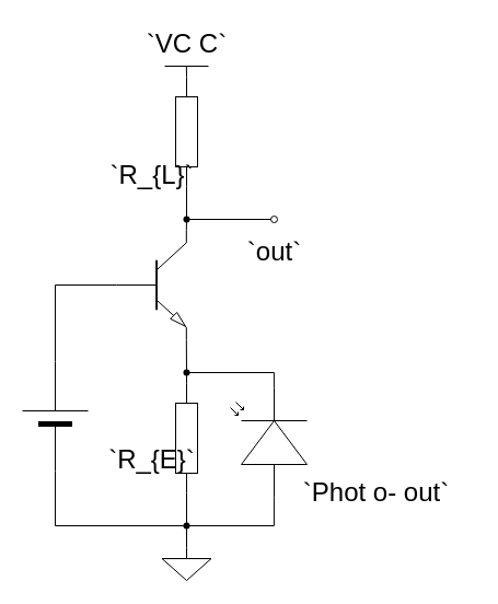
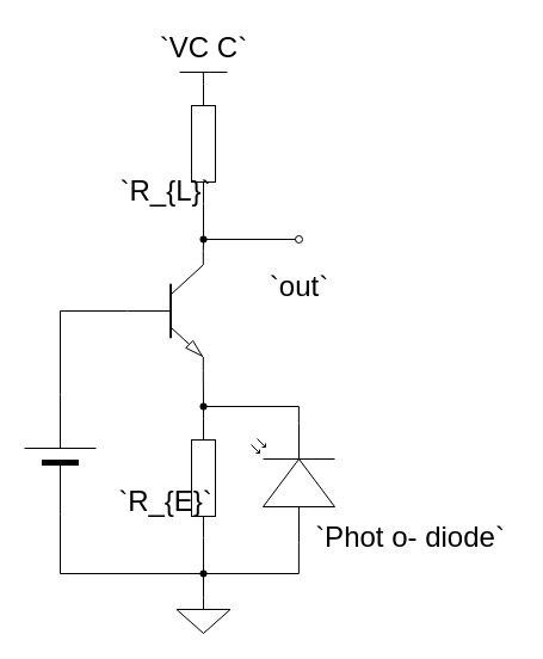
  <mxCell id="0" />
  <mxCell id="1" parent="0" />
  <mxCell id="2" value="" style="verticalLabelPosition=bottom;shadow=0;dashed=0;align=center;html=1;verticalAlign=top;shape=mxgraph.electrical.transistors.npn_transistor_5;" parent="1" vertex="1"><mxGeometry x="106" y="210" width="64" height="100" as="geometry" /></mxCell>
  <mxCell id="3" value="" style="verticalLabelPosition=bottom;shadow=0;dashed=0;align=center;html=1;verticalAlign=top;shape=mxgraph.electrical.opto_electronics.photodiode;pointerEvents=1;direction=north;" parent="1" vertex="1"><mxGeometry x="210" y="354" width="70" height="100" as="geometry" /></mxCell>
  <mxCell id="4" value="" style="pointerEvents=1;verticalLabelPosition=bottom;shadow=0;dashed=0;align=center;html=1;verticalAlign=top;shape=mxgraph.electrical.resistors.resistor_1;direction=south;" parent="1" vertex="1"><mxGeometry x="160" y="350" width="20" height="100" as="geometry" /></mxCell>
  <mxCell id="5" style="edgeStyle=orthogonalEdgeStyle;rounded=0;orthogonalLoop=1;jettySize=auto;html=1;exitX=0;exitY=0.5;exitDx=0;exitDy=0;exitPerimeter=0;strokeColor=default;align=center;verticalAlign=middle;fontFamily=Helvetica;fontSize=11;fontColor=default;labelBackgroundColor=default;endArrow=none;endFill=0;" parent="1" source="6" edge="1"><mxGeometry relative="1" as="geometry"><mxPoint x="169.857" y="60" as="targetPoint" /></mxGeometry></mxCell>
  <mxCell id="6" value="" style="pointerEvents=1;verticalLabelPosition=bottom;shadow=0;dashed=0;align=center;html=1;verticalAlign=top;shape=mxgraph.electrical.resistors.resistor_1;direction=south;" parent="1" vertex="1"><mxGeometry x="160" y="70" width="20" height="100" as="geometry" /></mxCell>
  <mxCell id="7" value="" style="verticalLabelPosition=bottom;shadow=0;dashed=0;align=center;fillColor=strokeColor;html=1;verticalAlign=top;strokeWidth=1;shape=mxgraph.electrical.miscellaneous.monocell_battery;direction=north;" parent="1" vertex="1"><mxGeometry x="20" y="330" width="60" height="100" as="geometry" /></mxCell>
  <mxCell id="8" style="edgeStyle=orthogonalEdgeStyle;rounded=0;orthogonalLoop=1;jettySize=auto;html=1;exitX=1;exitY=0.5;exitDx=0;exitDy=0;exitPerimeter=0;entryX=0;entryY=0.5;entryDx=0;entryDy=0;entryPerimeter=0;endArrow=none;endFill=0;" parent="1" source="7" target="2" edge="1"><mxGeometry relative="1" as="geometry" /></mxCell>
  <mxCell id="9" value="" style="shape=waypoint;sketch=0;fillStyle=solid;size=6;pointerEvents=1;points=[];fillColor=none;resizable=0;rotatable=0;perimeter=centerPerimeter;snapToPoint=1;fontFamily=Helvetica;fontSize=11;fontColor=default;" parent="1" vertex="1"><mxGeometry x="160" y="330" width="20" height="20" as="geometry" /></mxCell>
  <mxCell id="10" style="edgeStyle=orthogonalEdgeStyle;rounded=0;orthogonalLoop=1;jettySize=auto;html=1;exitX=1;exitY=1;exitDx=0;exitDy=0;exitPerimeter=0;entryX=0.6;entryY=0.039;entryDx=0;entryDy=0;entryPerimeter=0;endArrow=none;endFill=0;" parent="1" source="2" target="9" edge="1"><mxGeometry relative="1" as="geometry" /></mxCell>
  <mxCell id="11" style="edgeStyle=orthogonalEdgeStyle;rounded=0;orthogonalLoop=1;jettySize=auto;html=1;exitX=0;exitY=0.5;exitDx=0;exitDy=0;exitPerimeter=0;entryX=1.031;entryY=0.581;entryDx=0;entryDy=0;entryPerimeter=0;strokeColor=default;align=center;verticalAlign=middle;fontFamily=Helvetica;fontSize=11;fontColor=default;labelBackgroundColor=default;endArrow=none;endFill=0;" parent="1" source="4" target="9" edge="1"><mxGeometry relative="1" as="geometry" /></mxCell>
  <mxCell id="12" style="edgeStyle=orthogonalEdgeStyle;rounded=0;orthogonalLoop=1;jettySize=auto;html=1;entryX=1;entryY=0.57;entryDx=0;entryDy=0;entryPerimeter=0;strokeColor=default;align=center;verticalAlign=middle;fontFamily=Helvetica;fontSize=11;fontColor=default;labelBackgroundColor=default;endArrow=none;endFill=0;" parent="1" source="9" target="3" edge="1"><mxGeometry relative="1" as="geometry"><Array as="points"><mxPoint x="250" y="340" /></Array></mxGeometry></mxCell>
  <mxCell id="13" value="" style="pointerEvents=1;verticalLabelPosition=bottom;shadow=0;dashed=0;align=center;html=1;verticalAlign=top;shape=mxgraph.electrical.signal_sources.signal_ground;fontFamily=Helvetica;fontSize=24;fontColor=default;labelBackgroundColor=default;" parent="1" vertex="1"><mxGeometry x="147.5" y="500" width="45" height="30" as="geometry" /></mxCell>
  <mxCell id="14" value="" style="shape=waypoint;sketch=0;fillStyle=solid;size=6;pointerEvents=1;points=[];fillColor=none;resizable=0;rotatable=0;perimeter=centerPerimeter;snapToPoint=1;fontFamily=Helvetica;fontSize=11;fontColor=default;labelBackgroundColor=default;" parent="1" vertex="1"><mxGeometry x="160" y="470" width="20" height="20" as="geometry" /></mxCell>
  <mxCell id="15" style="edgeStyle=orthogonalEdgeStyle;rounded=0;orthogonalLoop=1;jettySize=auto;html=1;exitX=1;exitY=0.5;exitDx=0;exitDy=0;exitPerimeter=0;entryX=0.836;entryY=-0.029;entryDx=0;entryDy=0;entryPerimeter=0;strokeColor=default;align=center;verticalAlign=middle;fontFamily=Helvetica;fontSize=11;fontColor=default;labelBackgroundColor=default;endArrow=none;endFill=0;" parent="1" source="4" target="14" edge="1"><mxGeometry relative="1" as="geometry" /></mxCell>
  <mxCell id="16" style="edgeStyle=orthogonalEdgeStyle;rounded=0;orthogonalLoop=1;jettySize=auto;html=1;exitX=0;exitY=0.57;exitDx=0;exitDy=0;exitPerimeter=0;entryX=1.121;entryY=0.371;entryDx=0;entryDy=0;entryPerimeter=0;strokeColor=default;align=center;verticalAlign=middle;fontFamily=Helvetica;fontSize=11;fontColor=default;labelBackgroundColor=default;endArrow=none;endFill=0;" parent="1" source="3" target="14" edge="1"><mxGeometry relative="1" as="geometry"><Array as="points"><mxPoint x="250" y="480" /></Array></mxGeometry></mxCell>
  <mxCell id="17" style="edgeStyle=orthogonalEdgeStyle;rounded=0;orthogonalLoop=1;jettySize=auto;html=1;exitX=0;exitY=0.5;exitDx=0;exitDy=0;exitPerimeter=0;entryX=0.093;entryY=0.371;entryDx=0;entryDy=0;entryPerimeter=0;strokeColor=default;align=center;verticalAlign=middle;fontFamily=Helvetica;fontSize=11;fontColor=default;labelBackgroundColor=default;endArrow=none;endFill=0;" parent="1" source="7" target="14" edge="1"><mxGeometry relative="1" as="geometry"><Array as="points"><mxPoint x="50" y="480" /></Array></mxGeometry></mxCell>
  <mxCell id="18" style="edgeStyle=orthogonalEdgeStyle;rounded=0;orthogonalLoop=1;jettySize=auto;html=1;exitX=0.5;exitY=0;exitDx=0;exitDy=0;exitPerimeter=0;entryX=0.521;entryY=1.114;entryDx=0;entryDy=0;entryPerimeter=0;strokeColor=default;align=center;verticalAlign=middle;fontFamily=Helvetica;fontSize=11;fontColor=default;labelBackgroundColor=default;endArrow=none;endFill=0;" parent="1" source="13" target="14" edge="1"><mxGeometry relative="1" as="geometry" /></mxCell>
  <mxCell id="19" value="" style="endArrow=none;html=1;rounded=0;strokeColor=default;align=center;verticalAlign=middle;fontFamily=Helvetica;fontSize=11;fontColor=default;labelBackgroundColor=default;" parent="1" edge="1"><mxGeometry width="50" height="50" relative="1" as="geometry"><mxPoint x="150" y="60" as="sourcePoint" /><mxPoint x="190" y="60" as="targetPoint" /></mxGeometry></mxCell>
  <mxCell id="20" value="&lt;span style=&quot;font-size: 24px;&quot;&gt;`VC C`&lt;/span&gt;" style="text;html=1;align=center;verticalAlign=middle;resizable=0;points=[];autosize=1;strokeColor=none;fillColor=none;fontSize=11;fontFamily=Helvetica;fontColor=default;labelBackgroundColor=default;" parent="1" vertex="1"><mxGeometry x="120" y="20" width="100" height="40" as="geometry" /></mxCell>
  <mxCell id="21" value="" style="verticalLabelPosition=bottom;shadow=0;dashed=0;align=center;html=1;verticalAlign=top;strokeWidth=1;shape=ellipse;perimeter=ellipsePerimeter;fontFamily=Helvetica;fontSize=11;fontColor=default;aspect=fixed;labelBackgroundColor=default;" parent="1" vertex="1"><mxGeometry x="247" y="197" width="6" height="6" as="geometry" /></mxCell>
  <mxCell id="22" style="edgeStyle=orthogonalEdgeStyle;rounded=0;orthogonalLoop=1;jettySize=auto;html=1;entryX=0;entryY=0.5;entryDx=0;entryDy=0;strokeColor=default;align=center;verticalAlign=middle;fontFamily=Helvetica;fontSize=11;fontColor=default;labelBackgroundColor=default;endArrow=none;endFill=0;" parent="1" source="23" target="21" edge="1"><mxGeometry relative="1" as="geometry" /></mxCell>
  <mxCell id="23" value="" style="shape=waypoint;sketch=0;fillStyle=solid;size=6;pointerEvents=1;points=[];fillColor=none;resizable=0;rotatable=0;perimeter=centerPerimeter;snapToPoint=1;fontFamily=Helvetica;fontSize=11;fontColor=default;labelBackgroundColor=default;" parent="1" vertex="1"><mxGeometry x="160" y="190" width="20" height="20" as="geometry" /></mxCell>
  <mxCell id="24" style="edgeStyle=orthogonalEdgeStyle;rounded=0;orthogonalLoop=1;jettySize=auto;html=1;exitX=1;exitY=0.5;exitDx=0;exitDy=0;exitPerimeter=0;entryX=0.55;entryY=0.036;entryDx=0;entryDy=0;entryPerimeter=0;strokeColor=default;align=center;verticalAlign=middle;fontFamily=Helvetica;fontSize=11;fontColor=default;labelBackgroundColor=default;endArrow=none;endFill=0;" parent="1" source="6" target="23" edge="1"><mxGeometry relative="1" as="geometry" /></mxCell>
  <mxCell id="25" style="edgeStyle=orthogonalEdgeStyle;rounded=0;orthogonalLoop=1;jettySize=auto;html=1;exitX=1;exitY=0;exitDx=0;exitDy=0;exitPerimeter=0;entryX=0.529;entryY=0.951;entryDx=0;entryDy=0;entryPerimeter=0;strokeColor=default;align=center;verticalAlign=middle;fontFamily=Helvetica;fontSize=11;fontColor=default;labelBackgroundColor=default;endArrow=none;endFill=0;" parent="1" source="2" target="23" edge="1"><mxGeometry relative="1" as="geometry" /></mxCell>
- <mxCell id="26" value="&lt;span style=&quot;font-size: 24px;&quot;&gt;`out`&lt;/span&gt;" style="text;html=1;align=center;verticalAlign=middle;resizable=0;points=[];autosize=1;strokeColor=none;fillColor=none;fontSize=11;fontFamily=Helvetica;fontColor=default;labelBackgroundColor=default;" parent="1" vertex="1"><mxGeometry x="215" y="210" width="70" height="40" as="geometry" /></mxCell>
- <mxCell id="27" value="&lt;span style=&quot;font-size: 24px;&quot;&gt;`Phot o- out`&lt;/span&gt;" style="text;html=1;align=center;verticalAlign=middle;resizable=0;points=[];autosize=1;strokeColor=none;fillColor=none;fontSize=11;fontFamily=Helvetica;fontColor=default;labelBackgroundColor=default;" parent="1" vertex="1"><mxGeometry x="253" y="430" width="180" height="40" as="geometry" /></mxCell>
+ <mxCell id="26" value="&lt;span style=&quot;font-size: 24px;&quot;&gt;`out`&lt;/span&gt;" style="text;html=1;align=center;verticalAlign=middle;resizable=0;points=[];autosize=1;strokeColor=none;fillColor=none;fontSize=11;fontFamily=Helvetica;fontColor=default;labelBackgroundColor=default;" parent="1" vertex="1"><mxGeometry x="215" y="220" width="70" height="40" as="geometry" /></mxCell>
+ <mxCell id="27" value="&lt;span style=&quot;font-size: 24px;&quot;&gt;`Phot o- diode`&lt;/span&gt;" style="text;html=1;align=center;verticalAlign=middle;resizable=0;points=[];autosize=1;strokeColor=none;fillColor=none;fontSize=11;fontFamily=Helvetica;fontColor=default;labelBackgroundColor=default;" parent="1" vertex="1"><mxGeometry x="253" y="430" width="180" height="40" as="geometry" /></mxCell>
  <mxCell id="28" value="&lt;span style=&quot;font-size: 24px;&quot;&gt;`R_{L}`&lt;/span&gt;" style="text;html=1;align=center;verticalAlign=middle;resizable=0;points=[];autosize=1;strokeColor=none;fillColor=none;fontSize=11;fontFamily=Helvetica;fontColor=default;labelBackgroundColor=none;" vertex="1" parent="1"><mxGeometry x="88" y="140" width="100" height="40" as="geometry" /></mxCell>
  <mxCell id="29" value="&lt;span style=&quot;font-size: 24px;&quot;&gt;`R_{E}`&lt;/span&gt;" style="text;html=1;align=center;verticalAlign=middle;resizable=0;points=[];autosize=1;strokeColor=none;fillColor=none;fontSize=11;fontFamily=Helvetica;fontColor=default;labelBackgroundColor=none;" vertex="1" parent="1"><mxGeometry x="88" y="400" width="100" height="40" as="geometry" /></mxCell>
